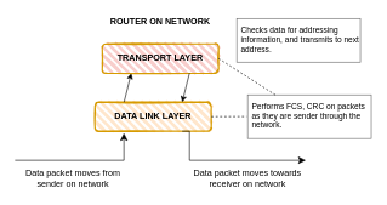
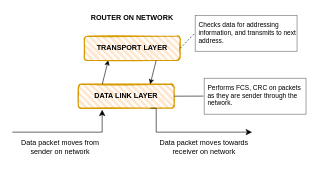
  <mxCell id="0" />
  <mxCell id="1" parent="0" />
  <mxCell id="2" value="" style="edgeStyle=elbowEdgeStyle;elbow=vertical;endArrow=classic;html=1;curved=0;rounded=0;endSize=8;startSize=8;entryX=0.249;entryY=1.064;entryDx=0;entryDy=0;entryPerimeter=0;" edge="1" parent="1" target="3"><mxGeometry width="50" height="50" relative="1" as="geometry"><mxPoint x="20" y="220" as="sourcePoint" /><mxPoint x="178.48" y="186.36" as="targetPoint" /><Array as="points"><mxPoint x="190" y="220" /></Array></mxGeometry></mxCell>
  <mxCell id="3" value="DATA LINK LAYER" style="rounded=1;whiteSpace=wrap;html=1;strokeWidth=2;fillWeight=4;hachureGap=8;hachureAngle=45;fillColor=#ffe6cc;sketch=1;strokeColor=#d79b00;fontStyle=1" vertex="1" parent="1"><mxGeometry x="130" y="140" width="160" height="40" as="geometry" /></mxCell>
  <mxCell id="4" value="" style="endArrow=classic;html=1;rounded=0;exitX=0.25;exitY=0;exitDx=0;exitDy=0;" edge="1" parent="1" source="3"><mxGeometry width="50" height="50" relative="1" as="geometry"><mxPoint x="140" y="120" as="sourcePoint" /><mxPoint x="180" y="100" as="targetPoint" /></mxGeometry></mxCell>
- <mxCell id="5" value="TRANSPORT LAYER" style="rounded=1;whiteSpace=wrap;html=1;strokeWidth=2;fillWeight=4;hachureGap=8;hachureAngle=45;fillColor=#f8cecc;sketch=1;strokeColor=#d79b00;fontStyle=1;" vertex="1" parent="1"><mxGeometry x="140" y="60" width="160" height="40" as="geometry" /></mxCell>
+ <mxCell id="5" value="TRANSPORT LAYER" style="rounded=1;whiteSpace=wrap;html=1;strokeWidth=2;fillWeight=4;hachureGap=8;hachureAngle=45;fillColor=#ffe6cc;sketch=1;strokeColor=#d79b00;fontStyle=1" vertex="1" parent="1"><mxGeometry x="140" y="60" width="160" height="40" as="geometry" /></mxCell>
  <mxCell id="6" value="" style="endArrow=classic;html=1;rounded=0;exitX=0.75;exitY=1;exitDx=0;exitDy=0;entryX=0.75;entryY=0;entryDx=0;entryDy=0;" edge="1" parent="1" source="5" target="3"><mxGeometry width="50" height="50" relative="1" as="geometry"><mxPoint x="190" y="150" as="sourcePoint" /><mxPoint x="190" y="110" as="targetPoint" /></mxGeometry></mxCell>
  <mxCell id="7" value="" style="edgeStyle=elbowEdgeStyle;elbow=horizontal;endArrow=classic;html=1;curved=0;rounded=0;endSize=8;startSize=8;exitX=0.75;exitY=1;exitDx=0;exitDy=0;" edge="1" parent="1" source="3"><mxGeometry width="50" height="50" relative="1" as="geometry"><mxPoint x="330" y="270" as="sourcePoint" /><mxPoint x="420" y="220" as="targetPoint" /><Array as="points"><mxPoint x="260" y="220" /></Array></mxGeometry></mxCell>
  <mxCell id="8" value="ROUTER ON NETWORK" style="text;html=1;strokeColor=none;fillColor=none;align=center;verticalAlign=middle;whiteSpace=wrap;overflow=hidden;fontStyle=1" vertex="1" parent="1"><mxGeometry x="140" y="20" width="160" height="20" as="geometry" /></mxCell>
  <mxCell id="9" value="Performs FCS, CRC on packets as they are sender through the network." style="strokeWidth=1;shadow=0;dashed=0;align=center;html=1;shape=mxgraph.mockup.text.textBox;fontColor=#000000;align=left;fontSize=11;spacingLeft=4;spacingTop=-3;whiteSpace=wrap;strokeColor=#666666;mainText=" vertex="1" parent="1"><mxGeometry x="340" y="130" width="170" height="60" as="geometry" /></mxCell>
- <mxCell id="10" value="" style="endArrow=none;dashed=1;html=1;rounded=0;entryX=-0.008;entryY=0.498;entryDx=0;entryDy=0;entryPerimeter=0;exitX=1;exitY=0.5;exitDx=0;exitDy=0;" edge="1" parent="1" source="3" target="9"><mxGeometry width="50" height="50" relative="1" as="geometry"><mxPoint x="30" y="50" as="sourcePoint" /><mxPoint x="80" y="0" as="targetPoint" /></mxGeometry></mxCell>
+ <mxCell id="10" value="" style="endArrow=none;dashed=0;html=1;rounded=0;entryX=-0.008;entryY=0.498;entryDx=0;entryDy=0;entryPerimeter=0;exitX=1;exitY=0.5;exitDx=0;exitDy=0;" edge="1" parent="1" source="3" target="9"><mxGeometry width="50" height="50" relative="1" as="geometry"><mxPoint x="30" y="50" as="sourcePoint" /><mxPoint x="80" y="0" as="targetPoint" /></mxGeometry></mxCell>
  <mxCell id="11" value="Data packet moves from sender on network" style="text;html=1;strokeColor=none;fillColor=none;align=center;verticalAlign=middle;whiteSpace=wrap;rounded=0;" vertex="1" parent="1"><mxGeometry x="20" y="230" width="160" height="30" as="geometry" /></mxCell>
  <mxCell id="12" value="Data packet moves towards receiver on network" style="text;html=1;strokeColor=none;fillColor=none;align=center;verticalAlign=middle;whiteSpace=wrap;rounded=0;" vertex="1" parent="1"><mxGeometry x="260" y="230" width="160" height="30" as="geometry" /></mxCell>
  <mxCell id="13" value="Checks data for addressing information, and transmits to next address." style="strokeWidth=1;shadow=0;dashed=0;align=center;html=1;shape=mxgraph.mockup.text.textBox;fontColor=#000000;align=left;fontSize=11;spacingLeft=4;spacingTop=-3;whiteSpace=wrap;strokeColor=#666666;mainText=" vertex="1" parent="1"><mxGeometry x="325" y="25" width="170" height="60" as="geometry" /></mxCell>
- <mxCell id="14" value="" style="endArrow=none;dashed=1;html=1;rounded=0;exitX=1;exitY=0.5;exitDx=0;exitDy=0;" edge="1" parent="1" source="5" target="9"><mxGeometry width="50" height="50" relative="1" as="geometry"><mxPoint x="310" y="170" as="sourcePoint" /><mxPoint x="349" y="170" as="targetPoint" /></mxGeometry></mxCell>
+ <mxCell id="14" value="" style="endArrow=none;dashed=1;html=1;rounded=0;entryX=-0.002;entryY=0.496;entryDx=0;entryDy=0;entryPerimeter=0;exitX=1;exitY=0.5;exitDx=0;exitDy=0;" edge="1" parent="1" source="5" target="13"><mxGeometry width="50" height="50" relative="1" as="geometry"><mxPoint x="310" y="170" as="sourcePoint" /><mxPoint x="349" y="170" as="targetPoint" /></mxGeometry></mxCell>
